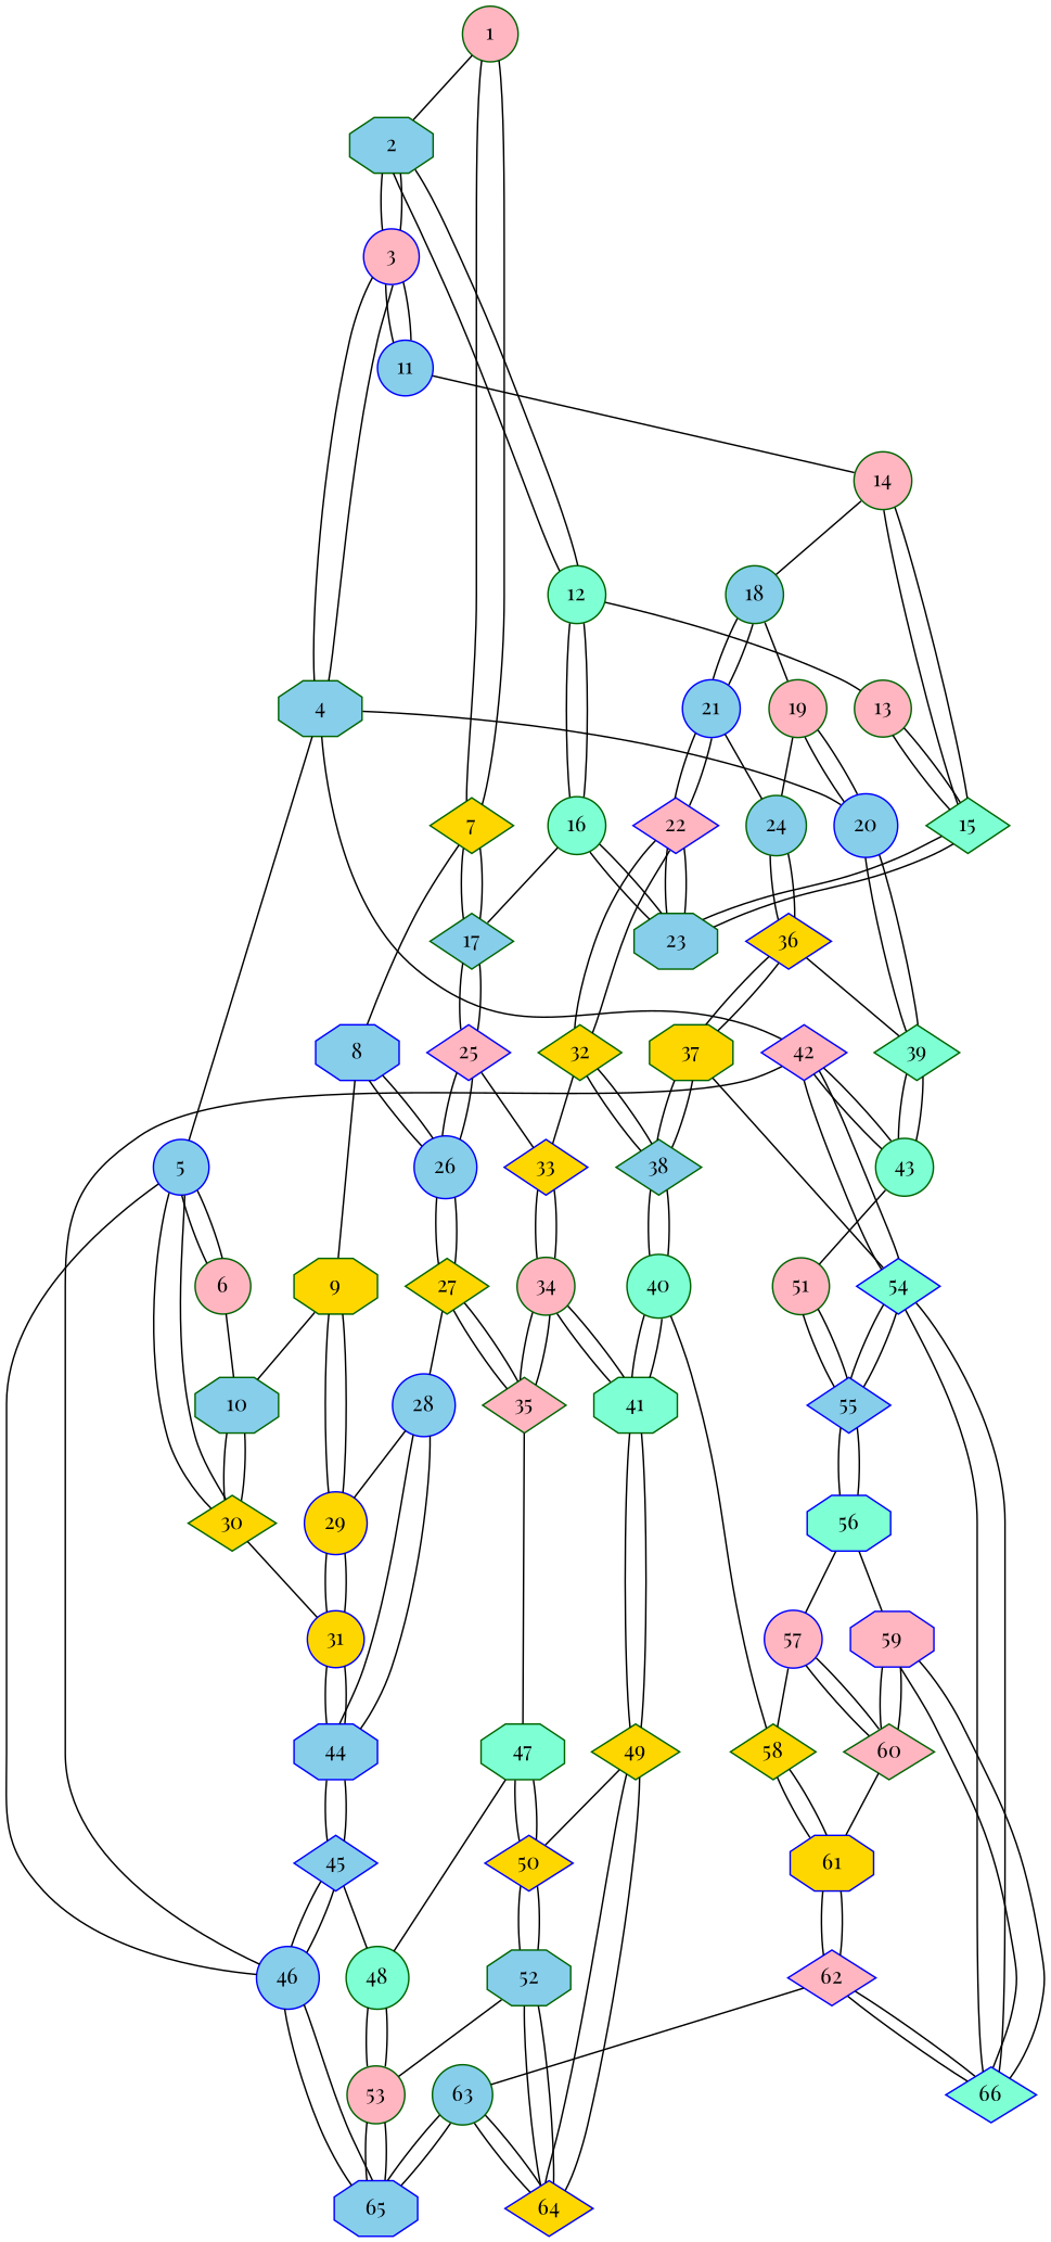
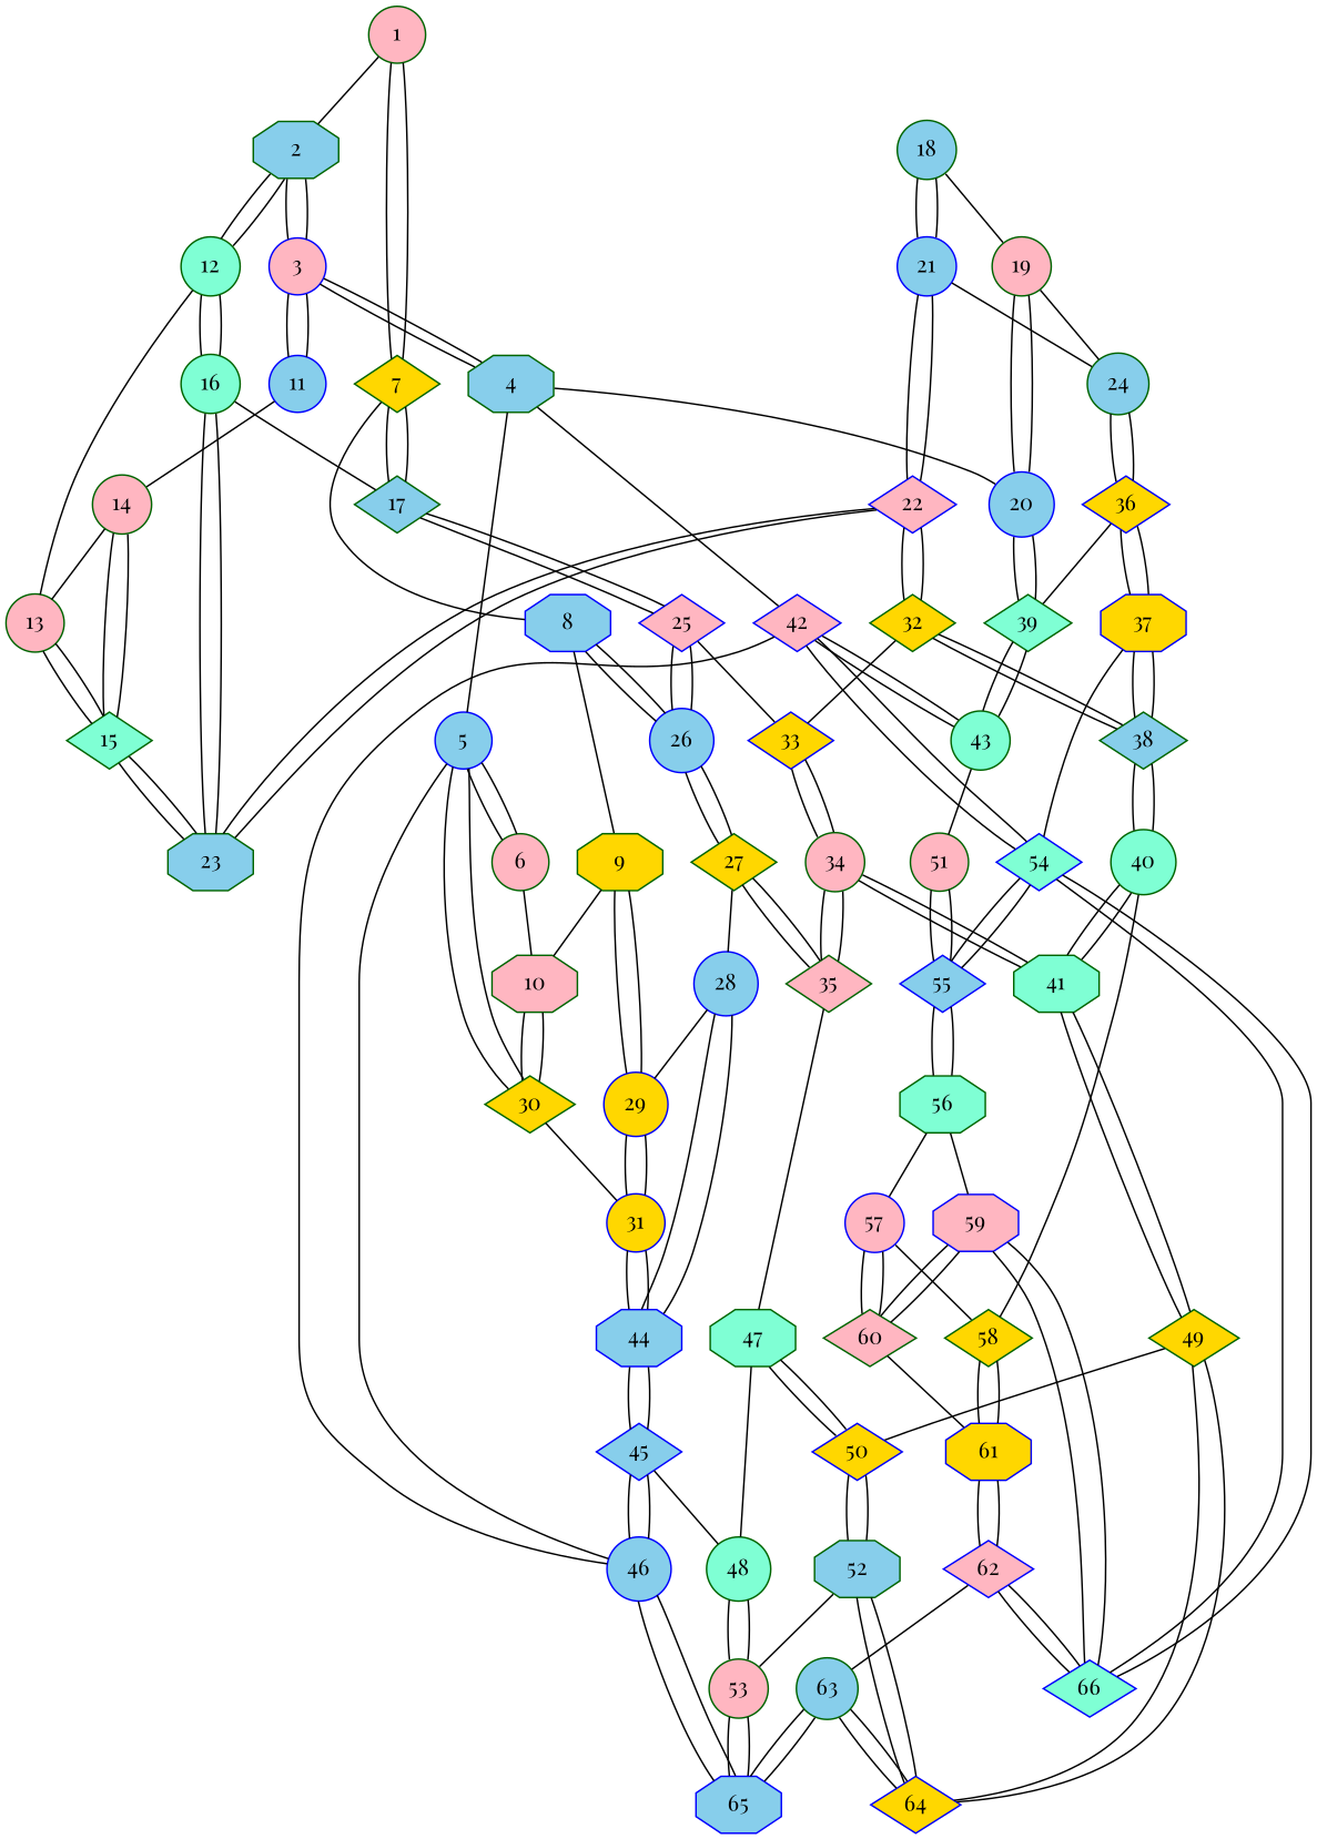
  graph {
    fontname="Playfair Display"
    node [color=darkgreen fillcolor=skyblue fontname="Playfair Display" shape=circle style=filled]
    edge [fontname="Playfair Display"]
    1 [fillcolor=lightpink]
    2 [shape=octagon]
    7 [fillcolor=gold shape=diamond]
    3 [color=blue fillcolor=lightpink]
    12 [fillcolor=aquamarine]
    8 [color=blue shape=octagon]
    17 [shape=diamond]
    4 [shape=octagon]
    11 [color=blue]
    13 [fillcolor=lightpink]
    16 [fillcolor=aquamarine]
    5 [color=blue]
    20 [color=blue]
    42 [color=blue fillcolor=lightpink shape=diamond]
    14 [fillcolor=lightpink]
    6 [fillcolor=lightpink]
    30 [fillcolor=gold shape=diamond]
    46 [color=blue]
    39 [fillcolor=aquamarine shape=diamond]
    43 [fillcolor=aquamarine]
    54 [color=blue fillcolor=aquamarine shape=diamond]
-   10 [shape=octagon]
+   10 [fillcolor=lightpink shape=octagon]
    31 [color=blue fillcolor=gold]
    65 [color=blue shape=octagon]
    9 [fillcolor=gold shape=octagon]
    26 [color=blue]
    25 [color=blue fillcolor=lightpink shape=diamond]
    29 [color=blue fillcolor=gold]
    27 [fillcolor=gold shape=diamond]
    15 [fillcolor=aquamarine shape=diamond]
    18
    23 [shape=octagon]
    19 [fillcolor=lightpink]
    21 [color=blue]
    33 [color=blue fillcolor=gold shape=diamond]
    24
    22 [color=blue fillcolor=lightpink shape=diamond]
    36 [color=blue fillcolor=gold shape=diamond]
    32 [fillcolor=gold shape=diamond]
    38 [shape=diamond]
-   37 [fillcolor=gold shape=octagon]
+   37 [color=blue fillcolor=gold shape=octagon]
    34 [fillcolor=lightpink]
    28 [color=blue]
    35 [fillcolor=lightpink shape=diamond]
    44 [color=blue shape=octagon]
    47 [fillcolor=aquamarine shape=octagon]
    45 [color=blue shape=diamond]
    40 [fillcolor=aquamarine]
    41 [fillcolor=aquamarine shape=octagon]
    49 [fillcolor=gold shape=diamond]
    48 [fillcolor=aquamarine]
    50 [color=blue fillcolor=gold shape=diamond]
    51 [fillcolor=lightpink]
    55 [color=blue shape=diamond]
    58 [fillcolor=gold shape=diamond]
    61 [color=blue fillcolor=gold shape=octagon]
    64 [color=blue fillcolor=gold shape=diamond]
    66 [color=blue fillcolor=aquamarine shape=diamond]
    53 [fillcolor=lightpink]
    52 [shape=octagon]
-   56 [color=blue fillcolor=aquamarine shape=octagon]
+   56 [fillcolor=aquamarine shape=octagon]
    57 [color=blue fillcolor=lightpink]
    59 [color=blue fillcolor=lightpink shape=octagon]
    60 [fillcolor=lightpink shape=diamond]
    62 [color=blue fillcolor=lightpink shape=diamond]
    63
    1 -- 2
    1 -- 7
    1 -- 7
    2 -- 3
    2 -- 3
    2 -- 12
    2 -- 12
    7 -- 8
    7 -- 17
    7 -- 17
    3 -- 4
    3 -- 4
    3 -- 11
    3 -- 11
    12 -- 13
    12 -- 16
    12 -- 16
    8 -- 9
    8 -- 26
    8 -- 26
    17 -- 25
    17 -- 25
    4 -- 5
    4 -- 20
    4 -- 42
    11 -- 14
    13 -- 15
    13 -- 15
    16 -- 17
    16 -- 23
    16 -- 23
    5 -- 6
    5 -- 6
    5 -- 30
    5 -- 30
    5 -- 46
    20 -- 39
    20 -- 39
    42 -- 46
    42 -- 43
    42 -- 43
    42 -- 54
    42 -- 54
    14 -- 15
    14 -- 15
-   14 -- 18
+   14 -- 13
    6 -- 10
    30 -- 31
    46 -- 65
    46 -- 65
    39 -- 43
    39 -- 43
    43 -- 51
    54 -- 55
    54 -- 55
    54 -- 66
    54 -- 66
    10 -- 30
    10 -- 30
    31 -- 44
    31 -- 44
    9 -- 10
    9 -- 29
    9 -- 29
    26 -- 27
    26 -- 27
    25 -- 26
    25 -- 26
    25 -- 33
    29 -- 31
    29 -- 31
    27 -- 28
    27 -- 35
    27 -- 35
    15 -- 23
    15 -- 23
    18 -- 19
    18 -- 21
    18 -- 21
    19 -- 20
    19 -- 20
    19 -- 24
    21 -- 24
    21 -- 22
    21 -- 22
    33 -- 34
    33 -- 34
    24 -- 36
    24 -- 36
    22 -- 23
    22 -- 23
    22 -- 32
    22 -- 32
    36 -- 39
    36 -- 37
    36 -- 37
    32 -- 33
    32 -- 38
    32 -- 38
    38 -- 40
    38 -- 40
    37 -- 54
    37 -- 38
    37 -- 38
    34 -- 35
    34 -- 35
    34 -- 41
    34 -- 41
    28 -- 29
    28 -- 44
    28 -- 44
    35 -- 47
    44 -- 45
    44 -- 45
    47 -- 48
    47 -- 50
    47 -- 50
    45 -- 46
    45 -- 46
    45 -- 48
    40 -- 41
    40 -- 41
    40 -- 58
    41 -- 49
    41 -- 49
    49 -- 50
    49 -- 64
    49 -- 64
    48 -- 53
    48 -- 53
    50 -- 52
    50 -- 52
    51 -- 55
    51 -- 55
    55 -- 56
    55 -- 56
    58 -- 61
    58 -- 61
    61 -- 62
    61 -- 62
    53 -- 65
    53 -- 65
    52 -- 64
    52 -- 64
    52 -- 53
    56 -- 57
    56 -- 59
    57 -- 58
    57 -- 60
    57 -- 60
    59 -- 66
    59 -- 66
    59 -- 60
    59 -- 60
    60 -- 61
    62 -- 66
    62 -- 66
    62 -- 63
    63 -- 65
    63 -- 65
    63 -- 64
    63 -- 64
  }
